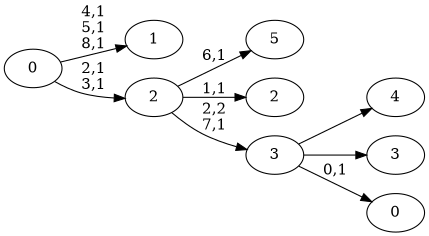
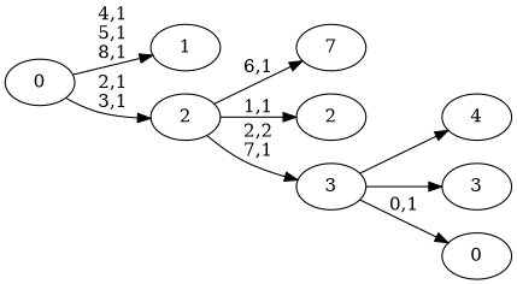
  digraph {
    rankdir=LR
-   n1 [label=5]
+   n1 [label=7]
    n2 [label=4]
    n3 [label=3]
    n4 [label=2]
    n5 [label=1]
    n6 [label=0]
    3
    2
    0
    3 -> n2
    3 -> n3
    3 -> n6 [label="0,1"]
    2 -> n1 [label="6,1"]
    2 -> n4 [label="1,1"]
    2 -> 3 [label="2,2\n7,1"]
    0 -> n5 [label="4,1\n5,1\n8,1"]
    0 -> 2 [label="2,1\n3,1"]
  }
